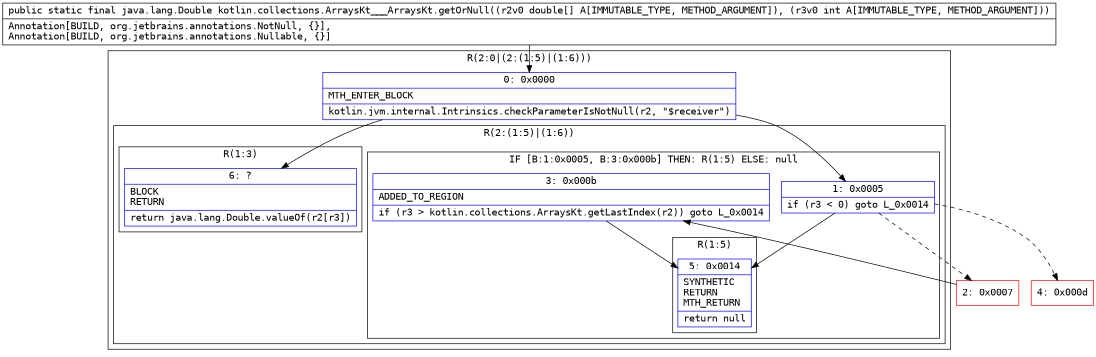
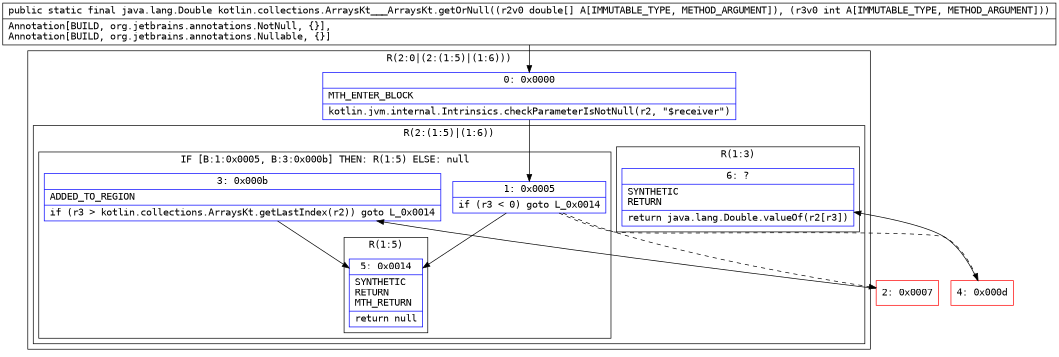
  digraph {
    fontname="DejaVu Sans Mono"
    node [color=blue fontname="DejaVu Sans Mono" shape=record]
    edge [fontname="DejaVu Sans Mono"]
    n1 [label="{5\:\ 0x0014|SYNTHETIC\lRETURN\lMTH_RETURN\l|return null\l}"]
    n2 [label="{1\:\ 0x0005|if (r3 \< 0) goto L_0x0014\l}"]
    n3 [label="{3\:\ 0x000b|ADDED_TO_REGION\l|if (r3 \> kotlin.collections.ArraysKt.getLastIndex(r2)) goto L_0x0014\l}"]
-   n4 [label="{6\:\ ?|BLOCK\lRETURN\l|return java.lang.Double.valueOf(r2[r3])\l}"]
+   n4 [label="{6\:\ ?|SYNTHETIC\lRETURN\l|return java.lang.Double.valueOf(r2[r3])\l}"]
    n5 [label="{0\:\ 0x0000|MTH_ENTER_BLOCK\l|kotlin.jvm.internal.Intrinsics.checkParameterIsNotNull(r2, \"$receiver\")\l}"]
    n6 [color=red label="{2\:\ 0x0007}"]
    n7 [color=red label="{4\:\ 0x000d}"]
    n8 [label="{public static final java.lang.Double kotlin.collections.ArraysKt___ArraysKt.getOrNull((r2v0 double[] A[IMMUTABLE_TYPE, METHOD_ARGUMENT]), (r3v0 int A[IMMUTABLE_TYPE, METHOD_ARGUMENT]))  | Annotation[BUILD, org.jetbrains.annotations.NotNull, \{\}], \lAnnotation[BUILD, org.jetbrains.annotations.Nullable, \{\}]\l}" color=""]
    subgraph cluster_1 {
      label="R(2:0|(2:(1:5)|(1:6)))"
      n5
      subgraph cluster_2 {
        label="R(2:(1:5)|(1:6))"
        subgraph cluster_3 {
          label="IF [B:1:0x0005, B:3:0x000b] THEN: R(1:5) ELSE: null"
          n2
          n3
          subgraph cluster_4 {
            label="R(1:5)"
            n1
          }
        }
        subgraph cluster_5 {
          label="R(1:3)"
          n4
        }
      }
    }
    n2 -> n1
    n2 -> n6 [style=dashed]
    n2 -> n7 [style=dashed]
    n3 -> n1
    n5 -> n2
    n6 -> n3
-   n5 -> n4
+   n7 -> n4
    n8 -> n5
  }
